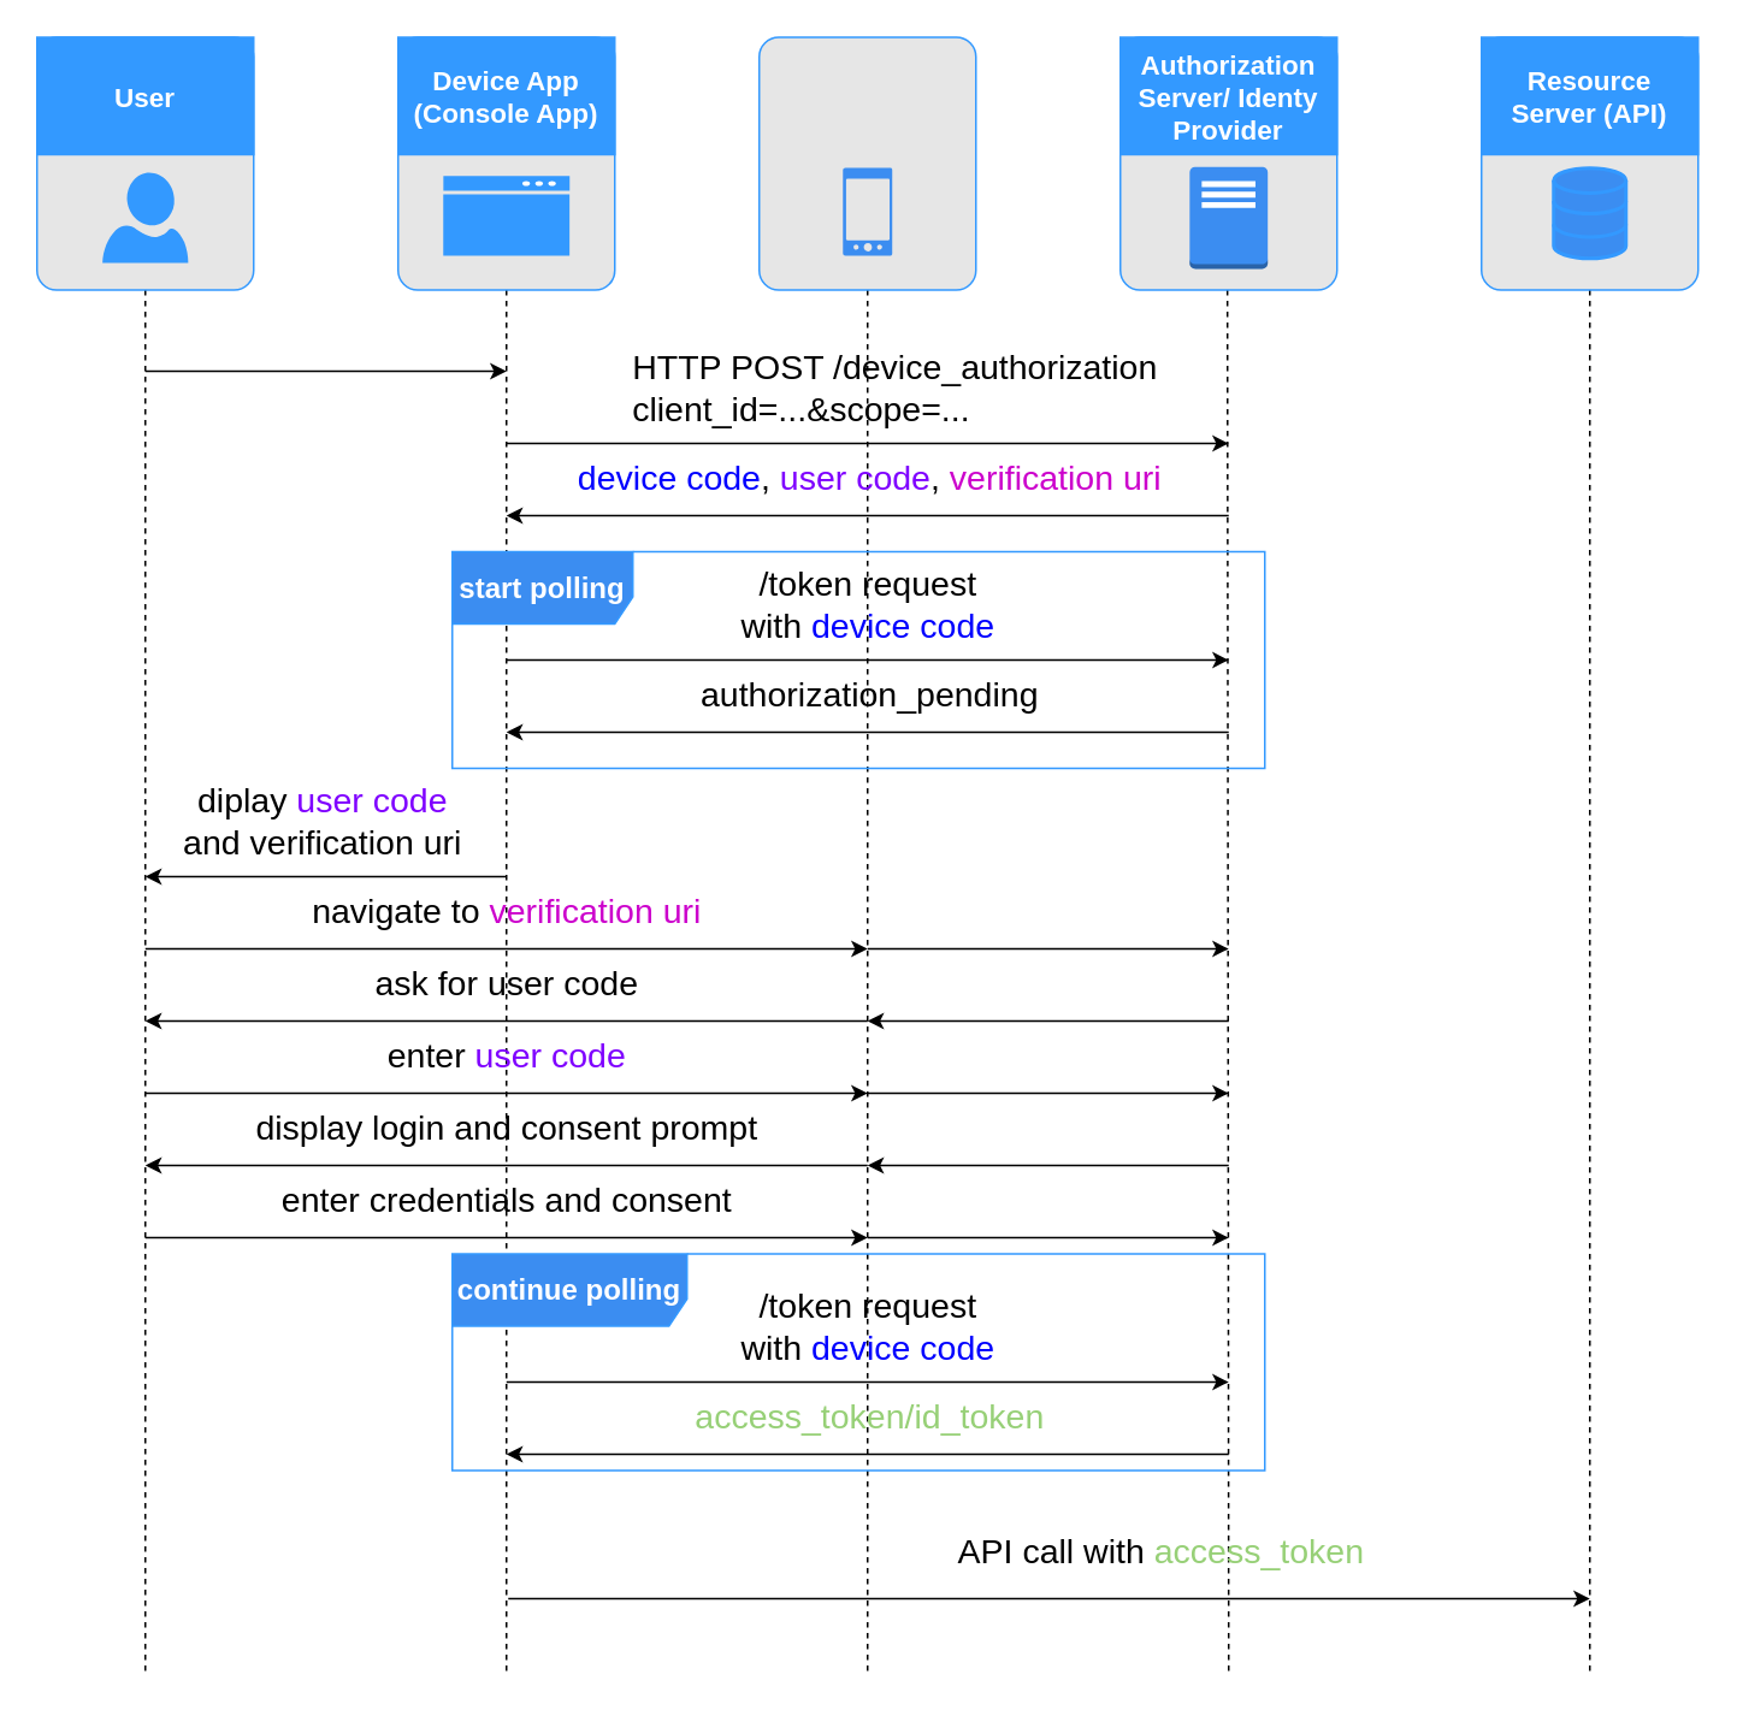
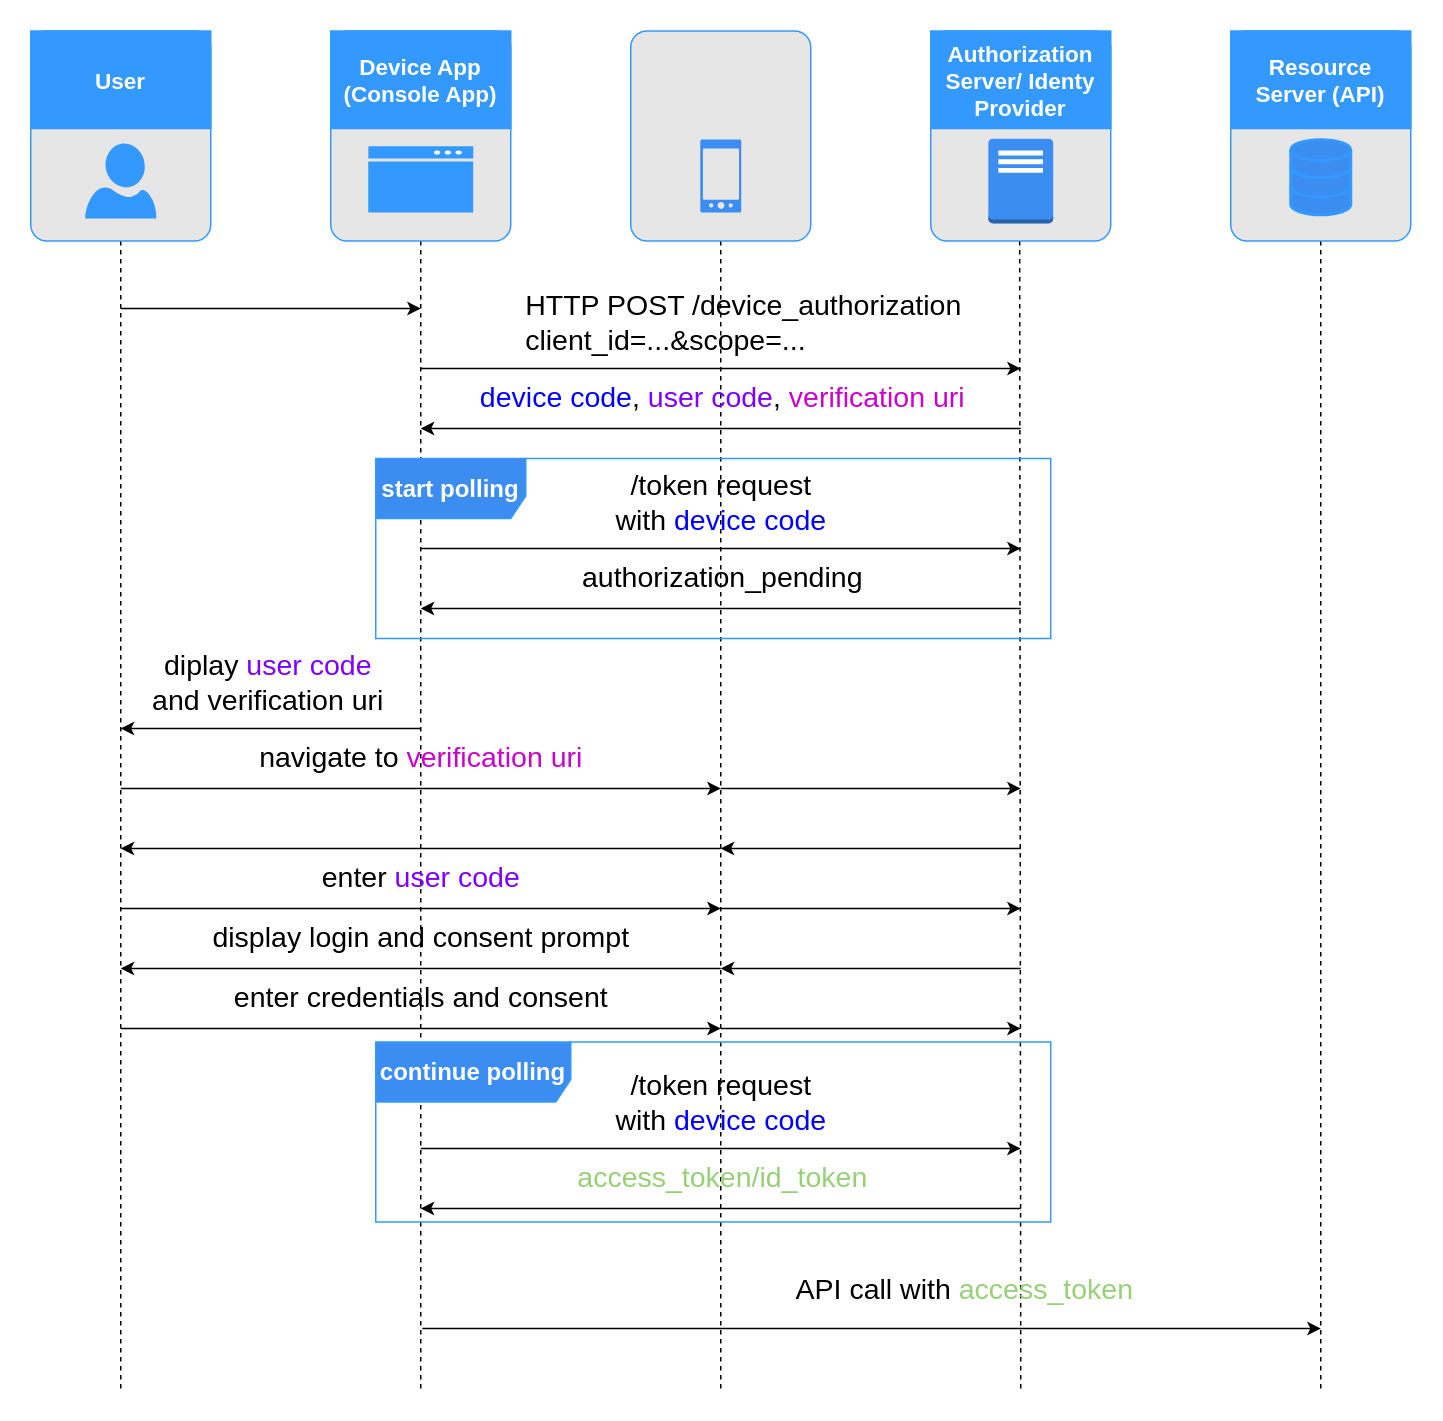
  <mxCell id="0" />
  <mxCell id="1" parent="0" />
  <mxCell id="2" value="" style="endArrow=none;dashed=1;html=1;rounded=0;strokeWidth=1;" parent="1" edge="1"><mxGeometry width="50" height="50" relative="1" as="geometry"><mxPoint x="480" y="925" as="sourcePoint" /><mxPoint x="480" y="117.5" as="targetPoint" /></mxGeometry></mxCell>
  <mxCell id="3" value="" style="endArrow=none;dashed=1;html=1;rounded=0;strokeWidth=1;" parent="1" edge="1"><mxGeometry width="50" height="50" relative="1" as="geometry"><mxPoint x="80" y="925" as="sourcePoint" /><mxPoint x="80" y="125" as="targetPoint" /></mxGeometry></mxCell>
  <mxCell id="4" value="" style="rounded=1;whiteSpace=wrap;html=1;strokeColor=#3399FF;strokeWidth=1;fillColor=#E6E6E6;fontFamily=Verdana;fontSize=12;fontColor=#000000;perimeterSpacing=0;imageHeight=24;arcSize=9;" parent="1" vertex="1"><mxGeometry x="20" y="20" width="120" height="140" as="geometry" /></mxCell>
  <mxCell id="5" value="User" style="whiteSpace=wrap;html=1;strokeColor=#3399FF;strokeWidth=1;fillColor=#3399FF;fontFamily=Helvetica;fontSize=15;fontColor=#FFFFFF;fontStyle=1" parent="1" vertex="1"><mxGeometry x="20" y="20" width="120" height="65" as="geometry" /></mxCell>
  <mxCell id="6" value="" style="verticalLabelPosition=bottom;verticalAlign=top;strokeColor=none;fillColor=#3399FF;shape=mxgraph.azure.user;dashed=1;fontSize=12;fontColor=#004C99;labelBackgroundColor=none;" parent="1" vertex="1"><mxGeometry x="56.25" y="95" width="47.5" height="50" as="geometry" /></mxCell>
  <mxCell id="7" value="" style="endArrow=classic;html=1;rounded=0;strokeWidth=1;fontSize=19;" parent="1" edge="1"><mxGeometry width="50" height="50" relative="1" as="geometry"><mxPoint x="281" y="885" as="sourcePoint" /><mxPoint x="880" y="885" as="targetPoint" /></mxGeometry></mxCell>
  <mxCell id="8" value="" style="endArrow=none;dashed=1;html=1;rounded=0;strokeWidth=1;" parent="1" edge="1"><mxGeometry width="50" height="50" relative="1" as="geometry"><mxPoint x="280" y="925" as="sourcePoint" /><mxPoint x="280" y="120" as="targetPoint" /></mxGeometry></mxCell>
  <mxCell id="9" value="" style="endArrow=none;dashed=1;html=1;rounded=0;strokeWidth=1;" parent="1" edge="1"><mxGeometry width="50" height="50" relative="1" as="geometry"><mxPoint x="680" y="925" as="sourcePoint" /><mxPoint x="679.25" y="120" as="targetPoint" /></mxGeometry></mxCell>
  <mxCell id="10" value="" style="endArrow=none;dashed=1;html=1;rounded=0;strokeWidth=1;" parent="1" edge="1"><mxGeometry width="50" height="50" relative="1" as="geometry"><mxPoint x="880" y="925" as="sourcePoint" /><mxPoint x="880" y="120" as="targetPoint" /></mxGeometry></mxCell>
  <mxCell id="11" value="" style="rounded=1;whiteSpace=wrap;html=1;strokeColor=#3399FF;strokeWidth=1;fillColor=#E6E6E6;fontFamily=Verdana;fontSize=12;fontColor=#000000;perimeterSpacing=0;imageHeight=24;arcSize=9;" parent="1" vertex="1"><mxGeometry x="220" y="20" width="120" height="140" as="geometry" /></mxCell>
  <mxCell id="12" value="Device App&lt;br&gt;(Console App)" style="whiteSpace=wrap;html=1;strokeColor=#3399FF;strokeWidth=1;fillColor=#3399FF;fontFamily=Helvetica;fontSize=15;fontColor=#FFFFFF;fontStyle=1" parent="1" vertex="1"><mxGeometry x="220" y="20" width="120" height="65" as="geometry" /></mxCell>
  <mxCell id="13" value="" style="rounded=1;whiteSpace=wrap;html=1;strokeColor=#3399FF;strokeWidth=1;fillColor=#E6E6E6;fontFamily=Verdana;fontSize=12;fontColor=#000000;perimeterSpacing=0;imageHeight=24;arcSize=9;" parent="1" vertex="1"><mxGeometry x="420" y="20" width="120" height="140" as="geometry" /></mxCell>
  <mxCell id="14" value="" style="rounded=1;whiteSpace=wrap;html=1;strokeColor=#3399FF;strokeWidth=1;fillColor=#E6E6E6;fontFamily=Verdana;fontSize=12;fontColor=#000000;perimeterSpacing=0;imageHeight=24;arcSize=9;" parent="1" vertex="1"><mxGeometry x="620" y="20" width="120" height="140" as="geometry" /></mxCell>
  <mxCell id="15" value="Authorization&lt;br style=&quot;border-color: var(--border-color);&quot;&gt;Server/ Identy Provider" style="whiteSpace=wrap;html=1;strokeColor=#3399FF;strokeWidth=1;fillColor=#3399FF;fontFamily=Helvetica;fontSize=15;fontColor=#FFFFFF;fontStyle=1" parent="1" vertex="1"><mxGeometry x="620" y="20" width="120" height="65" as="geometry" /></mxCell>
  <mxCell id="16" value="" style="sketch=0;html=1;aspect=fixed;strokeColor=none;shadow=0;align=center;verticalAlign=top;fillColor=#3B8DF1;shape=mxgraph.gcp2.phone_android" parent="1" vertex="1"><mxGeometry x="466.35" y="92.25" width="27.3" height="48.75" as="geometry" /></mxCell>
  <mxCell id="17" value="" style="outlineConnect=0;dashed=0;verticalLabelPosition=bottom;verticalAlign=top;align=center;html=1;shape=mxgraph.aws3.traditional_server;fillColor=#3B8DF1;gradientColor=none;" parent="1" vertex="1"><mxGeometry x="658.38" y="91.75" width="43.25" height="56.5" as="geometry" /></mxCell>
  <mxCell id="18" value="" style="rounded=1;whiteSpace=wrap;html=1;strokeColor=#3399FF;strokeWidth=1;fillColor=#E6E6E6;fontFamily=Verdana;fontSize=12;fontColor=#000000;perimeterSpacing=0;imageHeight=24;arcSize=9;" parent="1" vertex="1"><mxGeometry x="820" y="20" width="120" height="140" as="geometry" /></mxCell>
  <mxCell id="19" value="Resource Server (API)" style="whiteSpace=wrap;html=1;strokeColor=#3399FF;strokeWidth=1;fillColor=#3399FF;fontFamily=Helvetica;fontSize=15;fontColor=#FFFFFF;fontStyle=1" parent="1" vertex="1"><mxGeometry x="820" y="20" width="120" height="65" as="geometry" /></mxCell>
  <mxCell id="20" value="" style="html=1;verticalLabelPosition=bottom;align=center;labelBackgroundColor=#ffffff;verticalAlign=top;strokeWidth=2;strokeColor=#3399FF;shadow=0;dashed=0;shape=mxgraph.ios7.icons.data;fillColor=#3B8DF1;" parent="1" vertex="1"><mxGeometry x="860" y="92.5" width="40" height="50" as="geometry" /></mxCell>
  <mxCell id="21" value="" style="endArrow=classic;html=1;rounded=0;strokeWidth=1;fontSize=19;" parent="1" edge="1"><mxGeometry width="50" height="50" relative="1" as="geometry"><mxPoint x="80" y="205" as="sourcePoint" /><mxPoint x="280" y="205" as="targetPoint" /></mxGeometry></mxCell>
  <mxCell id="22" value="" style="endArrow=classic;html=1;rounded=0;strokeWidth=1;fontSize=19;" parent="1" edge="1"><mxGeometry width="50" height="50" relative="1" as="geometry"><mxPoint x="280" y="245" as="sourcePoint" /><mxPoint x="680" y="245" as="targetPoint" /></mxGeometry></mxCell>
  <mxCell id="23" value="navigate to &lt;font color=&quot;#cc00cc&quot;&gt;verification uri&lt;/font&gt;" style="text;html=1;align=center;verticalAlign=middle;resizable=0;points=[];autosize=1;strokeColor=none;fillColor=none;fontSize=19;labelBackgroundColor=none;" parent="1" vertex="1"><mxGeometry x="160" y="485" width="240" height="40" as="geometry" /></mxCell>
  <mxCell id="24" value="" style="endArrow=classic;html=1;rounded=0;strokeWidth=1;fontSize=19;" parent="1" edge="1"><mxGeometry width="50" height="50" relative="1" as="geometry"><mxPoint x="680" y="285" as="sourcePoint" /><mxPoint x="280" y="285" as="targetPoint" /></mxGeometry></mxCell>
  <mxCell id="25" value="&lt;font style=&quot;&quot; color=&quot;#0000ff&quot;&gt;device code&lt;/font&gt;, &lt;font color=&quot;#7f00ff&quot;&gt;user code&lt;/font&gt;, &lt;font color=&quot;#cc00cc&quot;&gt;verification uri&lt;/font&gt;" style="text;html=1;align=center;verticalAlign=middle;resizable=0;points=[];autosize=1;strokeColor=none;fillColor=none;fontSize=19;labelBackgroundColor=none;" parent="1" vertex="1"><mxGeometry x="306" y="245" width="350" height="40" as="geometry" /></mxCell>
  <mxCell id="26" value="" style="endArrow=classic;html=1;rounded=0;strokeWidth=1;fontSize=19;" parent="1" edge="1"><mxGeometry width="50" height="50" relative="1" as="geometry"><mxPoint x="280" y="365" as="sourcePoint" /><mxPoint x="680" y="365" as="targetPoint" /></mxGeometry></mxCell>
  <mxCell id="27" value="" style="endArrow=classic;html=1;rounded=0;strokeWidth=1;fontSize=19;" parent="1" edge="1"><mxGeometry width="50" height="50" relative="1" as="geometry"><mxPoint x="680" y="405" as="sourcePoint" /><mxPoint x="280" y="405" as="targetPoint" /></mxGeometry></mxCell>
  <mxCell id="28" value="" style="endArrow=classic;html=1;rounded=0;strokeWidth=1;fontSize=19;fontColor=#FFFFFF;" parent="1" edge="1"><mxGeometry width="50" height="50" relative="1" as="geometry"><mxPoint x="280" y="485" as="sourcePoint" /><mxPoint x="80" y="485" as="targetPoint" /></mxGeometry></mxCell>
  <mxCell id="29" value="diplay &lt;font color=&quot;#7f00ff&quot;&gt;user code&lt;/font&gt;&lt;br style=&quot;border-color: var(--border-color); font-size: 19px;&quot;&gt;and verification uri" style="text;html=1;align=center;verticalAlign=middle;resizable=0;points=[];autosize=1;strokeColor=none;fillColor=none;fontSize=19;labelBackgroundColor=none;" parent="1" vertex="1"><mxGeometry x="87.5" y="425" width="180" height="60" as="geometry" /></mxCell>
  <mxCell id="30" value="" style="endArrow=classic;html=1;rounded=0;strokeWidth=1;fontSize=19;fontColor=#FFFFFF;" parent="1" edge="1"><mxGeometry width="50" height="50" relative="1" as="geometry"><mxPoint x="80" y="525" as="sourcePoint" /><mxPoint x="480" y="525" as="targetPoint" /></mxGeometry></mxCell>
  <mxCell id="31" value="" style="endArrow=classic;html=1;rounded=0;strokeWidth=1;fontSize=19;" parent="1" edge="1"><mxGeometry width="50" height="50" relative="1" as="geometry"><mxPoint x="280" y="765" as="sourcePoint" /><mxPoint x="680" y="765" as="targetPoint" /></mxGeometry></mxCell>
  <mxCell id="32" value="" style="endArrow=classic;html=1;rounded=0;strokeWidth=1;fontSize=19;" parent="1" edge="1"><mxGeometry width="50" height="50" relative="1" as="geometry"><mxPoint x="680" y="805" as="sourcePoint" /><mxPoint x="280" y="805" as="targetPoint" /></mxGeometry></mxCell>
  <mxCell id="33" value="" style="endArrow=classic;html=1;rounded=0;strokeWidth=1;fontSize=16;fontColor=#97D077;" parent="1" edge="1"><mxGeometry width="50" height="50" relative="1" as="geometry"><mxPoint x="480" y="525" as="sourcePoint" /><mxPoint x="680" y="525" as="targetPoint" /></mxGeometry></mxCell>
  <mxCell id="34" value="" style="endArrow=classic;html=1;rounded=0;strokeWidth=1;fontSize=16;fontColor=#97D077;" parent="1" edge="1"><mxGeometry width="50" height="50" relative="1" as="geometry"><mxPoint x="680" y="565" as="sourcePoint" /><mxPoint x="480" y="565" as="targetPoint" /></mxGeometry></mxCell>
  <mxCell id="35" value="" style="endArrow=classic;html=1;rounded=0;strokeWidth=1;fontSize=16;fontColor=#97D077;" parent="1" edge="1"><mxGeometry width="50" height="50" relative="1" as="geometry"><mxPoint x="480" y="565" as="sourcePoint" /><mxPoint x="80" y="565" as="targetPoint" /></mxGeometry></mxCell>
- <mxCell id="36" value="ask for user code" style="text;html=1;align=center;verticalAlign=middle;resizable=0;points=[];autosize=1;strokeColor=none;fillColor=none;fontSize=19;labelBackgroundColor=none;" parent="1" vertex="1"><mxGeometry x="195" y="525" width="170" height="40" as="geometry" /></mxCell>
  <mxCell id="37" value="" style="endArrow=classic;html=1;rounded=0;strokeWidth=1;fontSize=19;fontColor=#FFFFFF;" parent="1" edge="1"><mxGeometry width="50" height="50" relative="1" as="geometry"><mxPoint x="80" y="605" as="sourcePoint" /><mxPoint x="480" y="605" as="targetPoint" /></mxGeometry></mxCell>
  <mxCell id="38" value="enter &lt;font color=&quot;#7f00ff&quot;&gt;user code&lt;/font&gt;" style="text;html=1;align=center;verticalAlign=middle;resizable=0;points=[];autosize=1;strokeColor=none;fillColor=none;fontSize=19;labelBackgroundColor=none;" parent="1" vertex="1"><mxGeometry x="200" y="565" width="160" height="40" as="geometry" /></mxCell>
  <mxCell id="39" value="" style="endArrow=classic;html=1;rounded=0;strokeWidth=1;fontSize=16;fontColor=#97D077;" parent="1" edge="1"><mxGeometry width="50" height="50" relative="1" as="geometry"><mxPoint x="480" y="605" as="sourcePoint" /><mxPoint x="680" y="605" as="targetPoint" /></mxGeometry></mxCell>
  <mxCell id="40" value="" style="endArrow=classic;html=1;rounded=0;strokeWidth=1;fontSize=16;fontColor=#97D077;" parent="1" edge="1"><mxGeometry width="50" height="50" relative="1" as="geometry"><mxPoint x="680" y="645" as="sourcePoint" /><mxPoint x="480" y="645" as="targetPoint" /></mxGeometry></mxCell>
  <mxCell id="41" value="" style="endArrow=classic;html=1;rounded=0;strokeWidth=1;fontSize=16;fontColor=#97D077;" parent="1" edge="1"><mxGeometry width="50" height="50" relative="1" as="geometry"><mxPoint x="480" y="645" as="sourcePoint" /><mxPoint x="80" y="645" as="targetPoint" /></mxGeometry></mxCell>
  <mxCell id="42" value="display login and consent prompt" style="text;html=1;align=center;verticalAlign=middle;resizable=0;points=[];autosize=1;strokeColor=none;fillColor=none;fontSize=19;labelBackgroundColor=none;" parent="1" vertex="1"><mxGeometry x="130" y="605" width="300" height="40" as="geometry" /></mxCell>
  <mxCell id="43" value="" style="endArrow=classic;html=1;rounded=0;strokeWidth=1;fontSize=19;fontColor=#FFFFFF;" parent="1" edge="1"><mxGeometry width="50" height="50" relative="1" as="geometry"><mxPoint x="80" y="685" as="sourcePoint" /><mxPoint x="480" y="685" as="targetPoint" /></mxGeometry></mxCell>
  <mxCell id="44" value="enter credentials and consent" style="text;html=1;align=center;verticalAlign=middle;resizable=0;points=[];autosize=1;strokeColor=none;fillColor=none;fontSize=19;labelBackgroundColor=none;" parent="1" vertex="1"><mxGeometry x="145" y="645" width="270" height="40" as="geometry" /></mxCell>
  <mxCell id="45" value="" style="endArrow=classic;html=1;rounded=0;strokeWidth=1;fontSize=16;fontColor=#97D077;" parent="1" edge="1"><mxGeometry width="50" height="50" relative="1" as="geometry"><mxPoint x="480" y="685" as="sourcePoint" /><mxPoint x="680" y="685" as="targetPoint" /></mxGeometry></mxCell>
  <mxCell id="46" value="" style="sketch=0;pointerEvents=1;shadow=0;dashed=0;html=1;strokeColor=none;fillColor=#3399FF;labelPosition=center;verticalLabelPosition=bottom;verticalAlign=top;align=center;outlineConnect=0;shape=mxgraph.veeam2.interface_console;" parent="1" vertex="1"><mxGeometry x="245" y="96.87" width="70" height="44.13" as="geometry" /></mxCell>
  <mxCell id="47" value="&lt;font color=&quot;#000000&quot;&gt;authorization_pending&lt;/font&gt;" style="text;html=1;align=center;verticalAlign=middle;resizable=0;points=[];autosize=1;strokeColor=none;fillColor=none;fontSize=19;labelBackgroundColor=none;fontColor=#FF8000;" parent="1" vertex="1"><mxGeometry x="376" y="365" width="210" height="40" as="geometry" /></mxCell>
  <mxCell id="48" value="/token request&lt;br style=&quot;border-color: var(--border-color); font-size: 19px;&quot;&gt;with &lt;font color=&quot;#0000ff&quot;&gt;device code&lt;/font&gt;" style="text;html=1;align=center;verticalAlign=middle;resizable=0;points=[];autosize=1;strokeColor=none;fillColor=none;fontSize=19;labelBackgroundColor=none;" parent="1" vertex="1"><mxGeometry x="400" y="305" width="160" height="60" as="geometry" /></mxCell>
  <mxCell id="49" value="&lt;font style=&quot;font-size: 16px;&quot;&gt;&lt;b style=&quot;font-size: 16px;&quot;&gt;start polling&lt;/b&gt;&lt;/font&gt;" style="shape=umlFrame;whiteSpace=wrap;html=1;labelBackgroundColor=none;fillColor=#3B8DF1;fontSize=16;width=100;height=40;labelBorderColor=none;strokeColor=#3399FF;fontColor=#FFFFFF;" parent="1" vertex="1"><mxGeometry x="250" y="305" width="450" height="120" as="geometry" /></mxCell>
  <mxCell id="50" value="/token request&lt;br style=&quot;border-color: var(--border-color); font-size: 19px;&quot;&gt;with &lt;font color=&quot;#0000ff&quot;&gt;device code&lt;/font&gt;" style="text;html=1;align=center;verticalAlign=middle;resizable=0;points=[];autosize=1;strokeColor=none;fillColor=none;fontSize=19;labelBackgroundColor=none;" parent="1" vertex="1"><mxGeometry x="400" y="705" width="160" height="60" as="geometry" /></mxCell>
  <mxCell id="51" value="access_token/id_token" style="text;html=1;align=center;verticalAlign=middle;resizable=0;points=[];autosize=1;strokeColor=none;fillColor=none;fontSize=19;labelBackgroundColor=none;fontColor=#97D077;" parent="1" vertex="1"><mxGeometry x="371" y="765" width="220" height="40" as="geometry" /></mxCell>
  <mxCell id="52" value="&lt;font style=&quot;font-size: 16px;&quot;&gt;&lt;b style=&quot;font-size: 16px;&quot;&gt;continue polling&lt;/b&gt;&lt;/font&gt;" style="shape=umlFrame;whiteSpace=wrap;html=1;labelBackgroundColor=none;fillColor=#3B8DF1;fontSize=16;width=130;height=40;labelBorderColor=none;strokeColor=#3399FF;fontColor=#FFFFFF;" parent="1" vertex="1"><mxGeometry x="250" y="694" width="450" height="120" as="geometry" /></mxCell>
  <mxCell id="53" value="API call with &lt;font color=&quot;#97d077&quot;&gt;access_token&amp;nbsp;&lt;/font&gt;" style="text;html=1;align=center;verticalAlign=middle;resizable=0;points=[];autosize=1;strokeColor=none;fillColor=none;fontSize=19;labelBackgroundColor=none;" parent="1" vertex="1"><mxGeometry x="520" y="840" width="250" height="40" as="geometry" /></mxCell>
  <mxCell id="54" value="&lt;div style=&quot;text-align: left;&quot;&gt;&lt;span style=&quot;background-color: initial;&quot;&gt;HTTP POST /device_authorization&lt;/span&gt;&lt;/div&gt;&lt;div style=&quot;text-align: left;&quot;&gt;&lt;span style=&quot;background-color: initial;&quot;&gt;client_id=...&amp;amp;scope=...&lt;/span&gt;&lt;/div&gt;" style="text;html=1;align=center;verticalAlign=middle;resizable=0;points=[];autosize=1;strokeColor=none;fillColor=none;fontSize=19;labelBackgroundColor=none;" parent="1" vertex="1"><mxGeometry x="340" y="185" width="310" height="60" as="geometry" /></mxCell>
